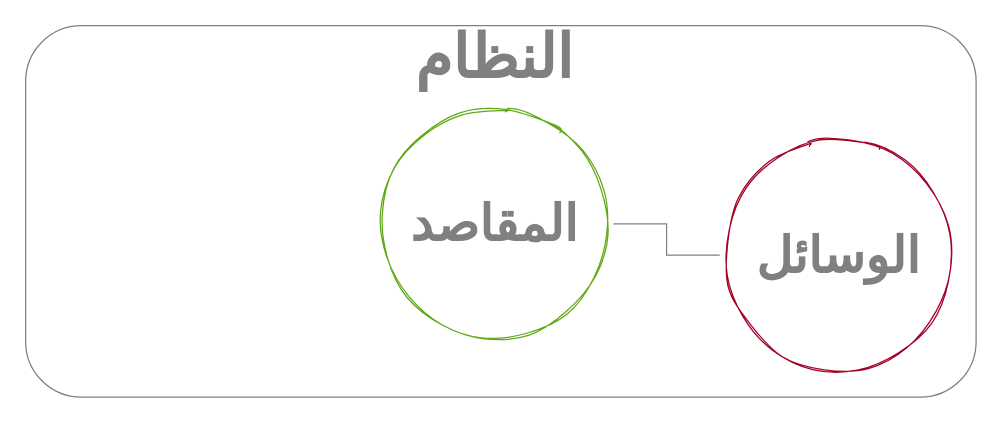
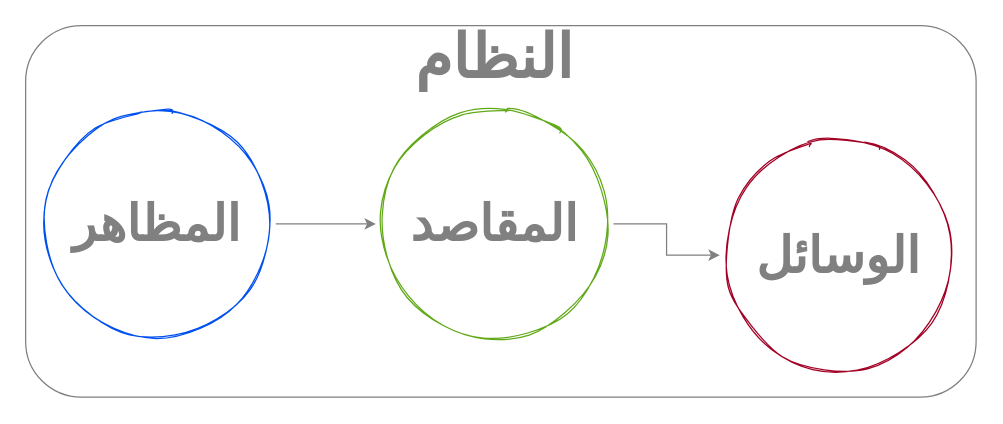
  <mxCell id="0" />
  <mxCell id="1" parent="0" />
  <mxCell id="2" value="" style="rounded=1;whiteSpace=wrap;html=1;fillColor=none;strokeColor=#808080;fontColor=#808080;fontFamily=Lucida Console;fontStyle=0" parent="1" vertex="1"><mxGeometry x="20" y="20" width="760" height="297" as="geometry" /></mxCell>
- <mxCell id="5" style="edgeStyle=orthogonalEdgeStyle;rounded=0;orthogonalLoop=1;jettySize=auto;html=1;strokeColor=#808080;fontColor=#808080;fontFamily=Lucida Console;fontStyle=0;endArrow=none;" parent="1" source="6" target="7" edge="1"><mxGeometry relative="1" as="geometry" /></mxCell>
+ <mxCell id="3" style="edgeStyle=orthogonalEdgeStyle;rounded=0;orthogonalLoop=1;jettySize=auto;html=1;strokeColor=#808080;fontColor=#808080;fontFamily=Lucida Console;fontStyle=0" parent="1" source="4" target="6" edge="1"><mxGeometry relative="1" as="geometry" /></mxCell>
+ <mxCell id="4" value="المظاهر" style="ellipse;whiteSpace=wrap;html=1;aspect=fixed;sketch=1;fontFamily=Arabic Typesetting;fontSize=40;fontStyle=1;fillColor=none;strokeColor=#0050EF;fontColor=#808080;" parent="1" vertex="1"><mxGeometry x="30" y="83.5" width="190" height="190" as="geometry" /></mxCell>
+ <mxCell id="5" style="edgeStyle=orthogonalEdgeStyle;rounded=0;orthogonalLoop=1;jettySize=auto;html=1;strokeColor=#808080;fontColor=#808080;fontFamily=Lucida Console;fontStyle=0" parent="1" source="6" target="7" edge="1"><mxGeometry relative="1" as="geometry" /></mxCell>
  <mxCell id="6" value="المقاصد" style="ellipse;whiteSpace=wrap;html=1;aspect=fixed;sketch=1;fontFamily=Arabic Typesetting;fontSize=40;fontStyle=1;fillColor=none;strokeColor=#60A917;fontColor=#808080;" parent="1" vertex="1"><mxGeometry x="300" y="83.5" width="190" height="190" as="geometry" /></mxCell>
  <mxCell id="7" value="الوسائل" style="ellipse;whiteSpace=wrap;html=1;aspect=fixed;sketch=1;fontFamily=Arabic Typesetting;fontSize=40;spacing=2;fontStyle=1;fillColor=none;strokeColor=#A20025;fontColor=#808080;" parent="1" vertex="1"><mxGeometry x="575" y="108.5" width="190" height="190" as="geometry" /></mxCell>
  <mxCell id="8" value="النظام" style="text;html=1;fillColor=none;align=center;verticalAlign=middle;whiteSpace=wrap;rounded=0;fontColor=#808080;fontFamily=Arabic Typesetting;fontStyle=1;fontSize=48;" parent="1" vertex="1"><mxGeometry x="320" y="20" width="150" height="50" as="geometry" /></mxCell>
